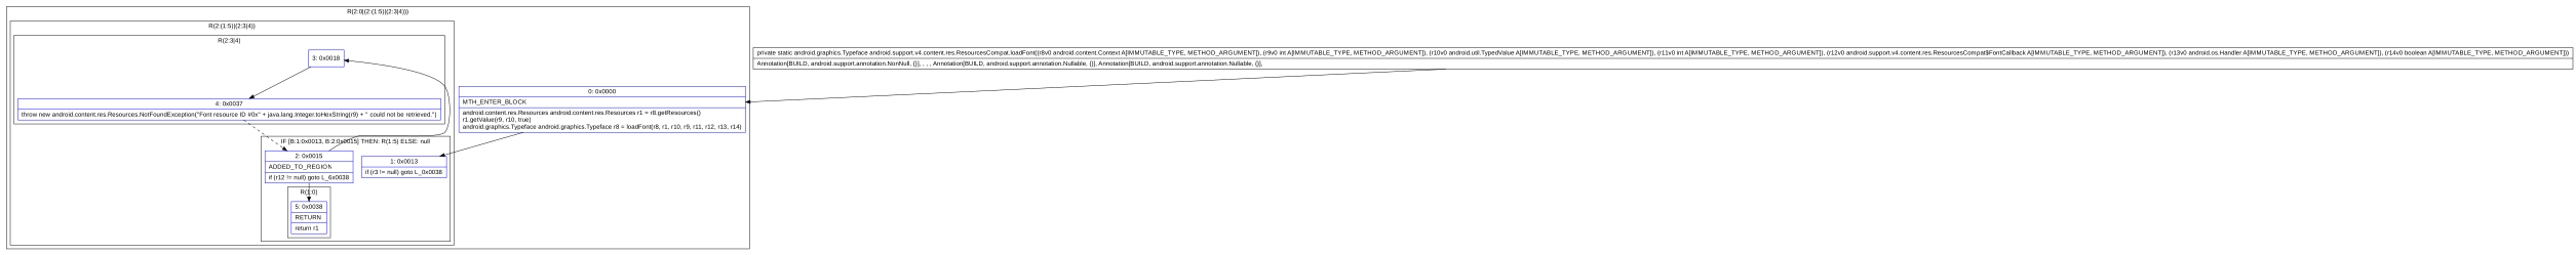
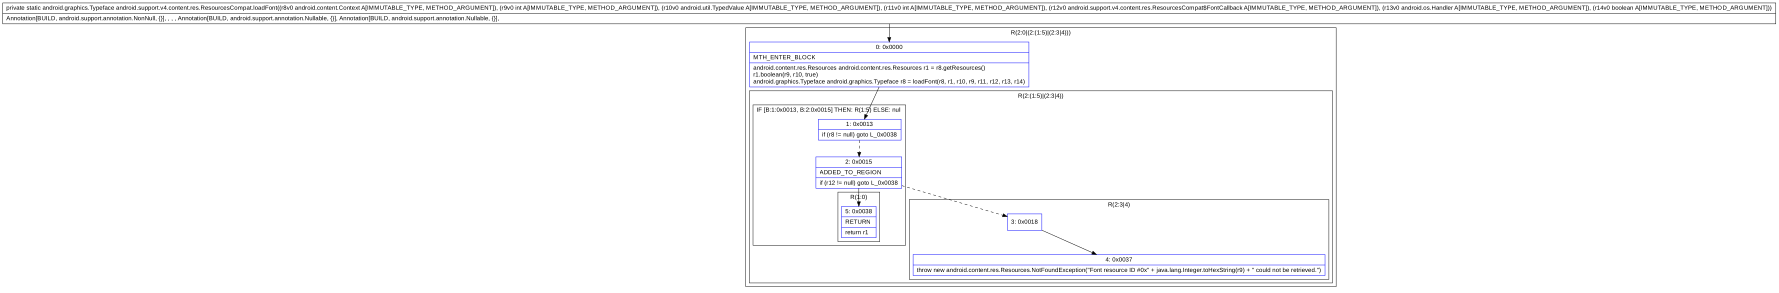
  digraph {
    fontname="Liberation Sans"
    node [color=blue fontname="Liberation Sans" shape=record]
    edge [fontname="Liberation Sans"]
    n1 [label="{5\:\ 0x0038|RETURN\l|return r1\l}"]
-   n2 [label="{1\:\ 0x0013|if (r3 != null) goto L_0x0038\l}"]
-   n3 [label="{2\:\ 0x0015|ADDED_TO_REGION\l|if (r12 != null) goto L_6x0038\l}"]
+   n2 [label="{1\:\ 0x0013|if (r8 != null) goto L_0x0038\l}"]
+   n3 [label="{2\:\ 0x0015|ADDED_TO_REGION\l|if (r12 != null) goto L_0x0038\l}"]
    n4 [label="{3\:\ 0x0018}"]
    n5 [label="{4\:\ 0x0037|throw new android.content.res.Resources.NotFoundException(\"Font resource ID #0x\" + java.lang.Integer.toHexString(r9) + \" could not be retrieved.\")\l}"]
-   n6 [label="{0\:\ 0x0000|MTH_ENTER_BLOCK\l|android.content.res.Resources android.content.res.Resources r1 = r8.getResources()\lr1.getValue(r9, r10, true)\landroid.graphics.Typeface android.graphics.Typeface r8 = loadFont(r8, r1, r10, r9, r11, r12, r13, r14)\l}"]
+   n6 [label="{0\:\ 0x0000|MTH_ENTER_BLOCK\l|android.content.res.Resources android.content.res.Resources r1 = r8.getResources()\lr1.boolean(r9, r10, true)\landroid.graphics.Typeface android.graphics.Typeface r8 = loadFont(r8, r1, r10, r9, r11, r12, r13, r14)\l}"]
    n7 [label="{private static android.graphics.Typeface android.support.v4.content.res.ResourcesCompat.loadFont((r8v0 android.content.Context A[IMMUTABLE_TYPE, METHOD_ARGUMENT]), (r9v0 int A[IMMUTABLE_TYPE, METHOD_ARGUMENT]), (r10v0 android.util.TypedValue A[IMMUTABLE_TYPE, METHOD_ARGUMENT]), (r11v0 int A[IMMUTABLE_TYPE, METHOD_ARGUMENT]), (r12v0 android.support.v4.content.res.ResourcesCompat$FontCallback A[IMMUTABLE_TYPE, METHOD_ARGUMENT]), (r13v0 android.os.Handler A[IMMUTABLE_TYPE, METHOD_ARGUMENT]), (r14v0 boolean A[IMMUTABLE_TYPE, METHOD_ARGUMENT]))  | Annotation[BUILD, android.support.annotation.NonNull, \{\}], , , , Annotation[BUILD, android.support.annotation.Nullable, \{\}], Annotation[BUILD, android.support.annotation.Nullable, \{\}], \l}" color=""]
    subgraph cluster_1 {
      label="R(2:0|(2:(1:5)|(2:3|4)))"
      n6
      subgraph cluster_2 {
        label="R(2:(1:5)|(2:3|4))"
        subgraph cluster_3 {
          label="IF [B:1:0x0013, B:2:0x0015] THEN: R(1:5) ELSE: null"
          n2
          n3
          subgraph cluster_4 {
            label="R(1:0)"
            n1
          }
        }
        subgraph cluster_5 {
          label="R(2:3|4)"
          n4
          n5
        }
      }
    }
-   n5 -> n3 [style=dashed]
+   n2 -> n3 [style=dashed]
    n3 -> n1
-   n3 -> n4 [style=solid]
+   n3 -> n4 [style=dashed]
    n4 -> n5
    n6 -> n2
    n7 -> n6
  }
